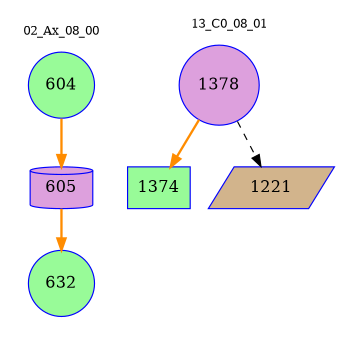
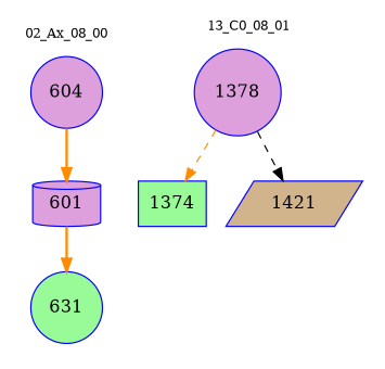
  digraph {
    node [color=blue fillcolor=plum shape=circle style=filled]
    edge [color=darkorange style=bold]
-   n1 [label=605 shape=cylinder]
-   n2 [fillcolor=palegreen label=604]
-   n3 [fillcolor=palegreen label=632]
+   n1 [label=601 shape=cylinder]
+   n2 [label=604]
+   n3 [fillcolor=palegreen label=631]
    n4 [label=1378]
    n5 [fillcolor=palegreen label=1374 shape=box]
-   n6 [fillcolor=tan label=1221 shape=parallelogram]
+   n6 [fillcolor=tan label=1421 shape=parallelogram]
    subgraph cluster_1 {
      color=white
      fontsize=10
      label="02_Ax_08_00"
      n1
      n2
      n3
    }
    subgraph cluster_2 {
      color=white
      fontsize=10
      label="13_C0_08_01"
      n4
      n5
      n6
    }
    n1 -> n3
    n2 -> n1
-   n4 -> n5
+   n4 -> n5 [style=dashed]
    n4 -> n6 [color=black style=dashed]
  }
